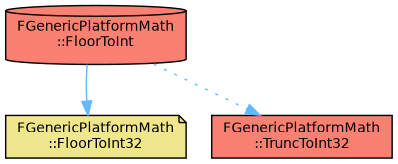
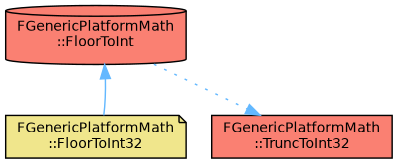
  digraph {
    rankdir=TB
    node [color=black fillcolor=salmon fontname=Helvetica fontsize=10 style=filled]
    edge [color=steelblue1 fontname=Helvetica fontsize=10 labelfontname=Helvetica labelfontsize=10]
    n1 [fontcolor=black height=0.2 label="FGenericPlatformMath\l::FloorToInt" shape=cylinder width=0.4]
    n2 [fillcolor=khaki height=0.2 label="FGenericPlatformMath\l::FloorToInt32" shape=note width=0.4]
    n3 [height=0.2 label="FGenericPlatformMath\l::TruncToInt32" shape=box width=0.4]
-   n1 -> n2 [style=solid]
+   n2 -> n1 [style=solid]
    n1 -> n3 [style=dotted]
  }
